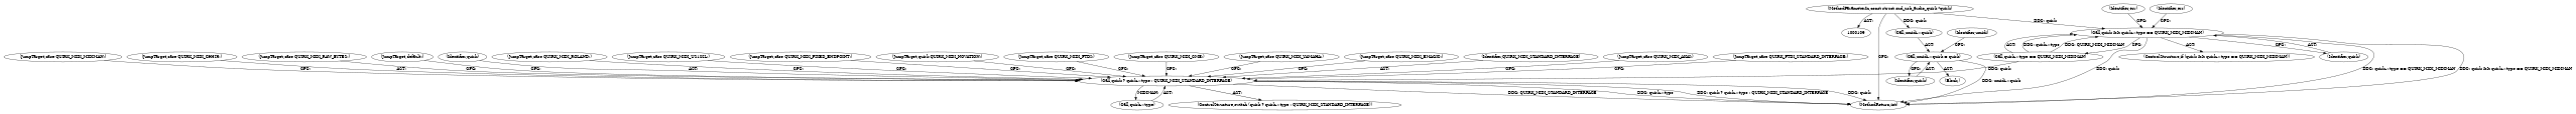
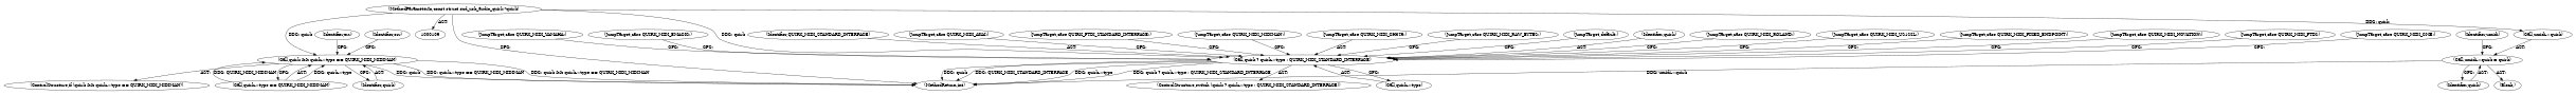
  digraph {
    n1 [label="(MethodParameterIn,const struct snd_usb_audio_quirk *quirk)"]
    n2 [label="(Call,quirk ? quirk->type : QUIRK_MIDI_STANDARD_INTERFACE)"]
    n3 [label="(Call,quirk && quirk->type == QUIRK_MIDI_MIDIMAN)"]
    n4 [label="(MethodReturn,int)"]
    1000109
    n6 [label="(Call,umidi->quirk)"]
    n7 [label="(Call,umidi->quirk = quirk)"]
    n8 [label="(Block,)"]
    n9 [label="(Identifier,quirk)"]
    n10 [label="(Call,quirk->type)"]
    n11 [label="(ControlStructure,switch (quirk ? quirk->type : QUIRK_MIDI_STANDARD_INTERFACE))"]
    n12 [label="(ControlStructure,if (quirk && quirk->type == QUIRK_MIDI_MIDIMAN))"]
    n13 [label="(Identifier,quirk)"]
    n14 [label="(Call,quirk->type == QUIRK_MIDI_MIDIMAN)"]
    n15 [label="(Identifier,QUIRK_MIDI_STANDARD_INTERFACE)"]
    n16 [label="(JumpTarget,case QUIRK_MIDI_AKAI:)"]
    n17 [label="(JumpTarget,case QUIRK_FTDI_STANDARD_INTERFACE:)"]
    n18 [label="(JumpTarget,case QUIRK_MIDI_MIDIMAN:)"]
    n19 [label="(JumpTarget,case QUIRK_MIDI_CH345:)"]
    n20 [label="(JumpTarget,case QUIRK_MIDI_RAW_BYTES:)"]
    n21 [label="(JumpTarget,default:)"]
    n22 [label="(Identifier,quirk)"]
    n23 [label="(Identifier,err)"]
    n24 [label="(JumpTarget,case QUIRK_MIDI_ROLAND:)"]
    n25 [label="(JumpTarget,case QUIRK_MIDI_US122L:)"]
    n26 [label="(Identifier,err)"]
    n27 [label="(Identifier,umidi)"]
    n28 [label="(JumpTarget,case QUIRK_MIDI_FIXED_ENDPOINT:)"]
-   n29 [label="(JumpTarget,quirk QUIRK_MIDI_NOVATION:)"]
+   n29 [label="(JumpTarget,case QUIRK_MIDI_NOVATION:)"]
    n30 [label="(JumpTarget,case QUIRK_MIDI_FTDI:)"]
    n31 [label="(JumpTarget,case QUIRK_MIDI_CME:)"]
    n32 [label="(JumpTarget,case QUIRK_MIDI_YAMAHA:)"]
    n33 [label="(JumpTarget,case QUIRK_MIDI_EMAGIC:)"]
-   n14 -> n2 [label="DDG: quirk"]
+   n1 -> n2 [label="DDG: quirk"]
    n1 -> n3 [label="DDG: quirk"]
    n1 -> n4 [label="CFG: "]
    n1 -> 1000109 [label="AST: "]
    n1 -> n6 [label="DDG: quirk"]
    n2 -> n4 [label="DDG: QUIRK_MIDI_STANDARD_INTERFACE"]
    n2 -> n4 [label="DDG: quirk->type"]
    n2 -> n4 [label="DDG: quirk ? quirk->type : QUIRK_MIDI_STANDARD_INTERFACE"]
    n2 -> n4 [label="DDG: quirk"]
-   n2 -> n10 [label="MIDIMAN: "]
+   n2 -> n10 [label="CFG: "]
    n2 -> n11 [label="AST: "]
    n3 -> n4 [label="DDG: quirk"]
    n3 -> n4 [label="DDG: quirk->type == QUIRK_MIDI_MIDIMAN"]
    n3 -> n4 [label="DDG: quirk && quirk->type == QUIRK_MIDI_MIDIMAN"]
    n3 -> n12 [label="AST: "]
    n3 -> n13 [label="CFG: "]
    n3 -> n14 [label="CFG: "]
    n6 -> n7 [label="AST: "]
    n7 -> n4 [label="DDG: umidi->quirk"]
    n7 -> n8 [label="AST: "]
    n7 -> n9 [label="CFG: "]
    n9 -> n7 [label="AST: "]
    n10 -> n2 [label="AST: "]
    n13 -> n3 [label="AST: "]
    n14 -> n3 [label="AST: "]
    n14 -> n3 [label="DDG: quirk->type"]
    n14 -> n3 [label="DDG: QUIRK_MIDI_MIDIMAN"]
    n15 -> n2 [label="AST: "]
    n16 -> n2 [label="CFG: "]
    n17 -> n2 [label="CFG: "]
    n18 -> n2 [label="CFG: "]
    n19 -> n2 [label="AST: "]
    n20 -> n2 [label="CFG: "]
    n21 -> n2 [label="CFG: "]
    n22 -> n2 [label="AST: "]
    n23 -> n3 [label="CFG: "]
    n24 -> n2 [label="CFG: "]
    n25 -> n2 [label="CFG: "]
    n26 -> n3 [label="CFG: "]
    n27 -> n7 [label="CFG: "]
    n28 -> n2 [label="CFG: "]
    n29 -> n2 [label="CFG: "]
    n30 -> n2 [label="CFG: "]
    n31 -> n2 [label="CFG: "]
    n32 -> n2 [label="CFG: "]
    n33 -> n2 [label="CFG: "]
  }
